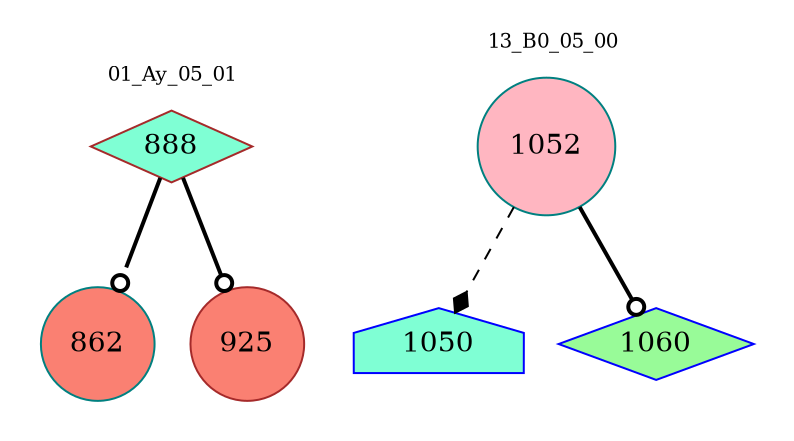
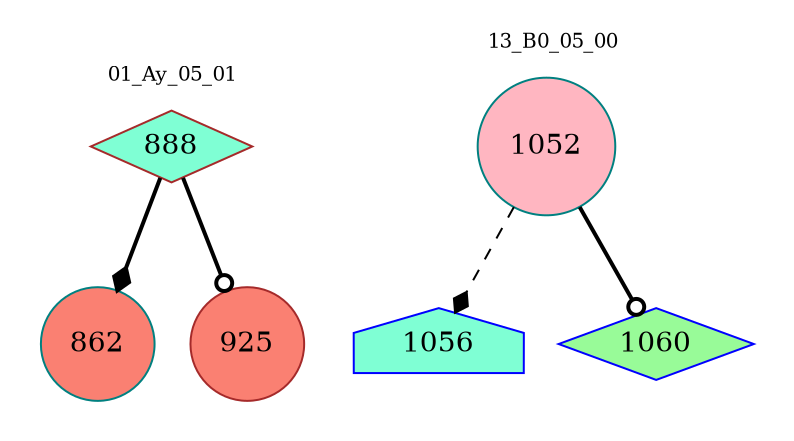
  digraph {
    node [color=brown fillcolor=aquamarine shape=circle style=filled]
    edge [arrowhead=diamond color=black style=bold]
    n1 [label=888 shape=diamond]
    n2 [color=teal fillcolor=salmon label=862]
    n3 [fillcolor=salmon label=925]
    n4 [color=teal fillcolor=lightpink label=1052]
-   n5 [color=blue label=1050 shape=house]
+   n5 [color=blue label=1056 shape=house]
    n6 [color=blue fillcolor=palegreen label=1060 shape=diamond]
    subgraph cluster_1 {
      color=white
      fontsize=10
      label="01_Ay_05_01"
      n1
      n2
      n3
    }
    subgraph cluster_2 {
      color=white
      fontsize=10
      label="13_B0_05_00"
      n4
      n5
      n6
    }
-   n1 -> n2 [arrowhead=odot]
+   n1 -> n2
    n1 -> n3 [arrowhead=odot]
    n4 -> n5 [style=dashed]
    n4 -> n6 [arrowhead=odot]
  }
